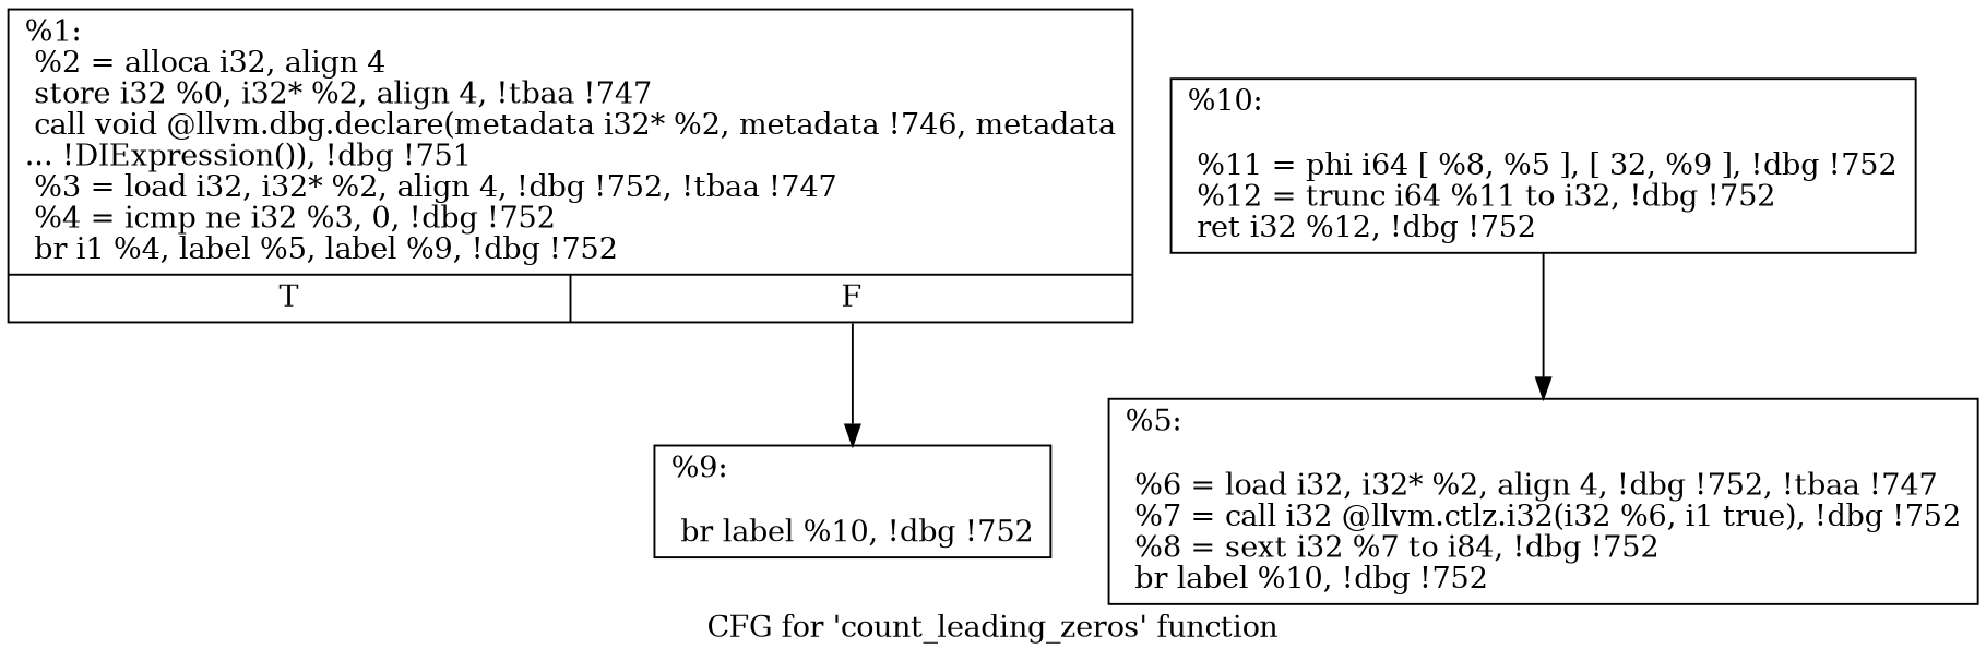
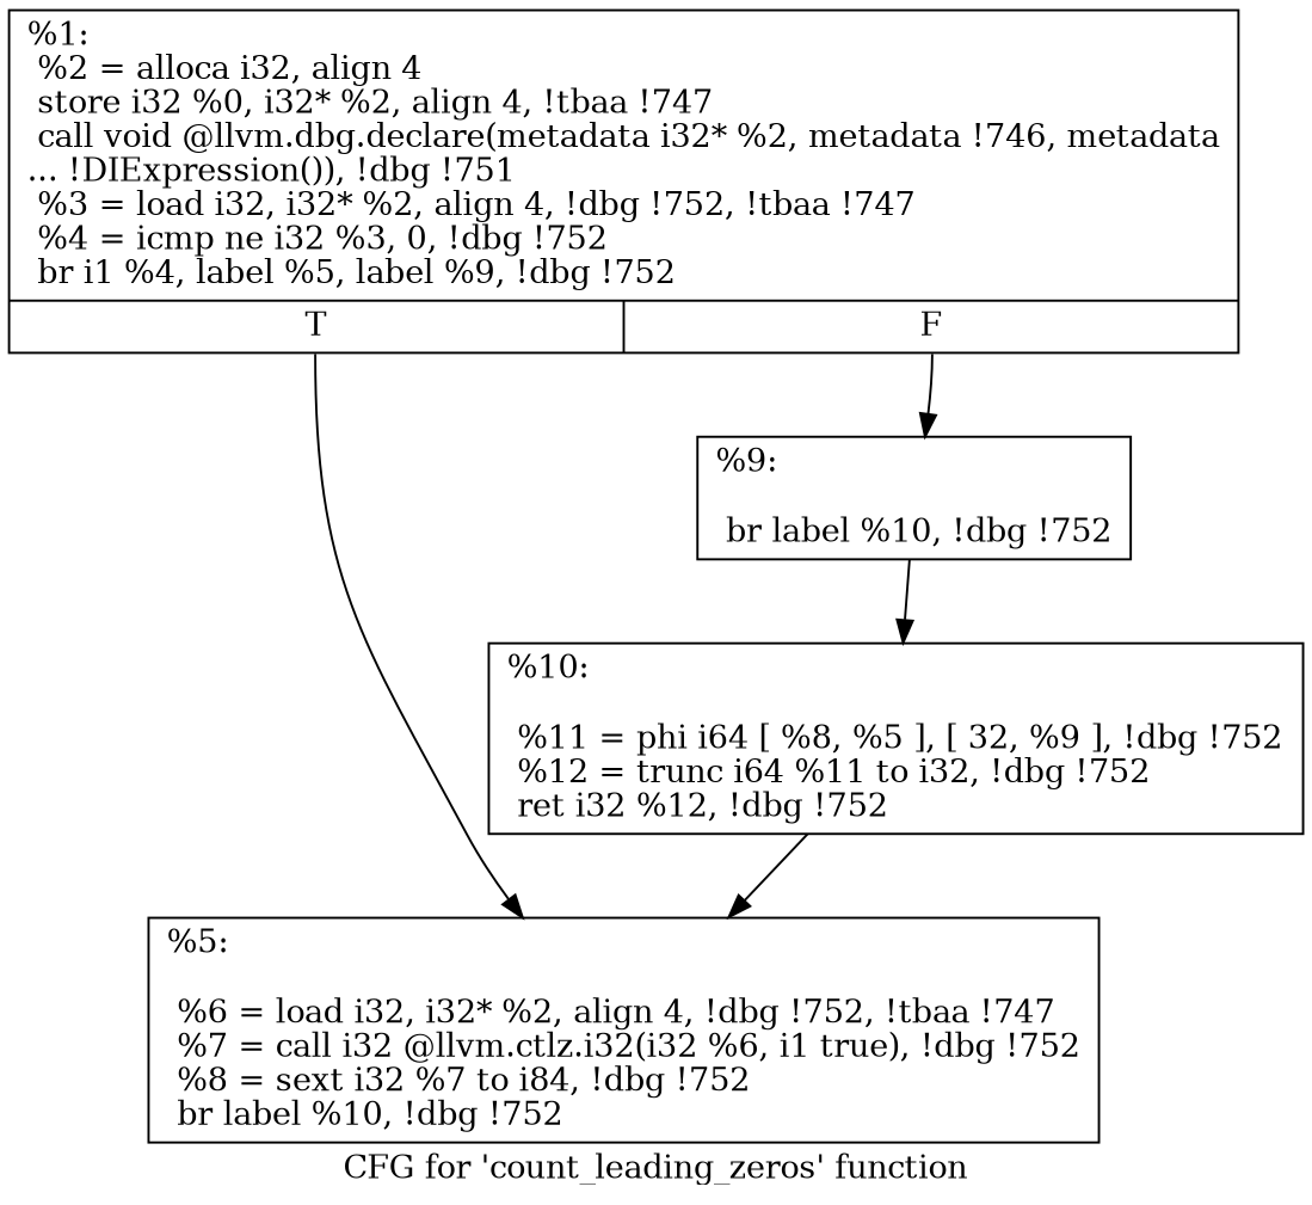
  digraph {
    label="CFG for 'count_leading_zeros' function"
    node [shape=record]
    n1 [label="{%1:\l  %2 = alloca i32, align 4\l  store i32 %0, i32* %2, align 4, !tbaa !747\l  call void @llvm.dbg.declare(metadata i32* %2, metadata !746, metadata\l... !DIExpression()), !dbg !751\l  %3 = load i32, i32* %2, align 4, !dbg !752, !tbaa !747\l  %4 = icmp ne i32 %3, 0, !dbg !752\l  br i1 %4, label %5, label %9, !dbg !752\l|{<s0>T|<s1>F}}"]
    n2 [label="{%5:\l\l  %6 = load i32, i32* %2, align 4, !dbg !752, !tbaa !747\l  %7 = call i32 @llvm.ctlz.i32(i32 %6, i1 true), !dbg !752\l  %8 = sext i32 %7 to i84, !dbg !752\l  br label %10, !dbg !752\l}"]
    n3 [label="{%9:\l\l  br label %10, !dbg !752\l}"]
    n4 [label="{%10:\l\l  %11 = phi i64 [ %8, %5 ], [ 32, %9 ], !dbg !752\l  %12 = trunc i64 %11 to i32, !dbg !752\l  ret i32 %12, !dbg !752\l}"]
+   n1 -> n2 [tailport=s0]
    n1 -> n3 [tailport=s1]
+   n3 -> n4
    n4 -> n2
  }
